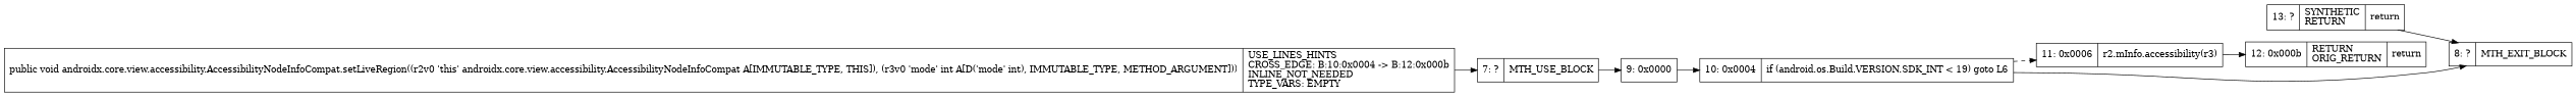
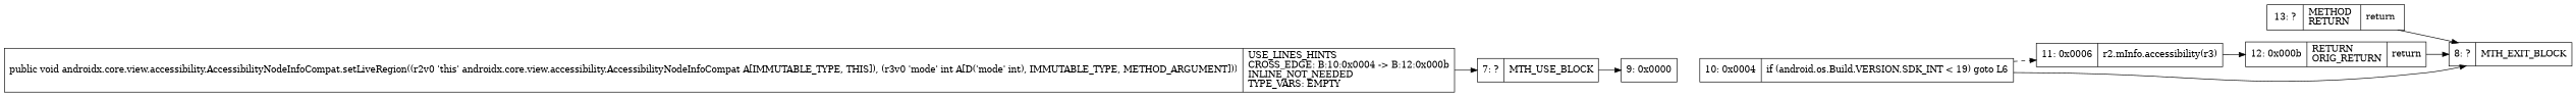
  digraph {
    rankdir=LR
    node [shape=record]
    n1 [label="{7\:\ ?|MTH_USE_BLOCK\l}"]
    n2 [label="{9\:\ 0x0000}"]
    n3 [label="{10\:\ 0x0004|if (android.os.Build.VERSION.SDK_INT \< 19) goto L6\l}"]
    n4 [label="{11\:\ 0x0006|r2.mInfo.accessibility(r3)\l}"]
    n5 [label="{8\:\ ?|MTH_EXIT_BLOCK\l}"]
    n6 [label="{12\:\ 0x000b|RETURN\lORIG_RETURN\l|return\l}"]
-   n7 [label="{13\:\ ?|SYNTHETIC\lRETURN\l|return\l}"]
+   n7 [label="{13\:\ ?|METHOD\lRETURN\l|return\l}"]
    n8 [label="{public void androidx.core.view.accessibility.AccessibilityNodeInfoCompat.setLiveRegion((r2v0 'this' androidx.core.view.accessibility.AccessibilityNodeInfoCompat A[IMMUTABLE_TYPE, THIS]), (r3v0 'mode' int A[D('mode' int), IMMUTABLE_TYPE, METHOD_ARGUMENT]))  | USE_LINES_HINTS\lCROSS_EDGE: B:10:0x0004 \-\> B:12:0x000b\lINLINE_NOT_NEEDED\lTYPE_VARS: EMPTY\l}"]
    n1 -> n2
-   n2 -> n3
    n3 -> n4 [style=dashed]
    n3 -> n5
    n4 -> n6
+   n6 -> n5
    n7 -> n5
    n8 -> n1
  }
